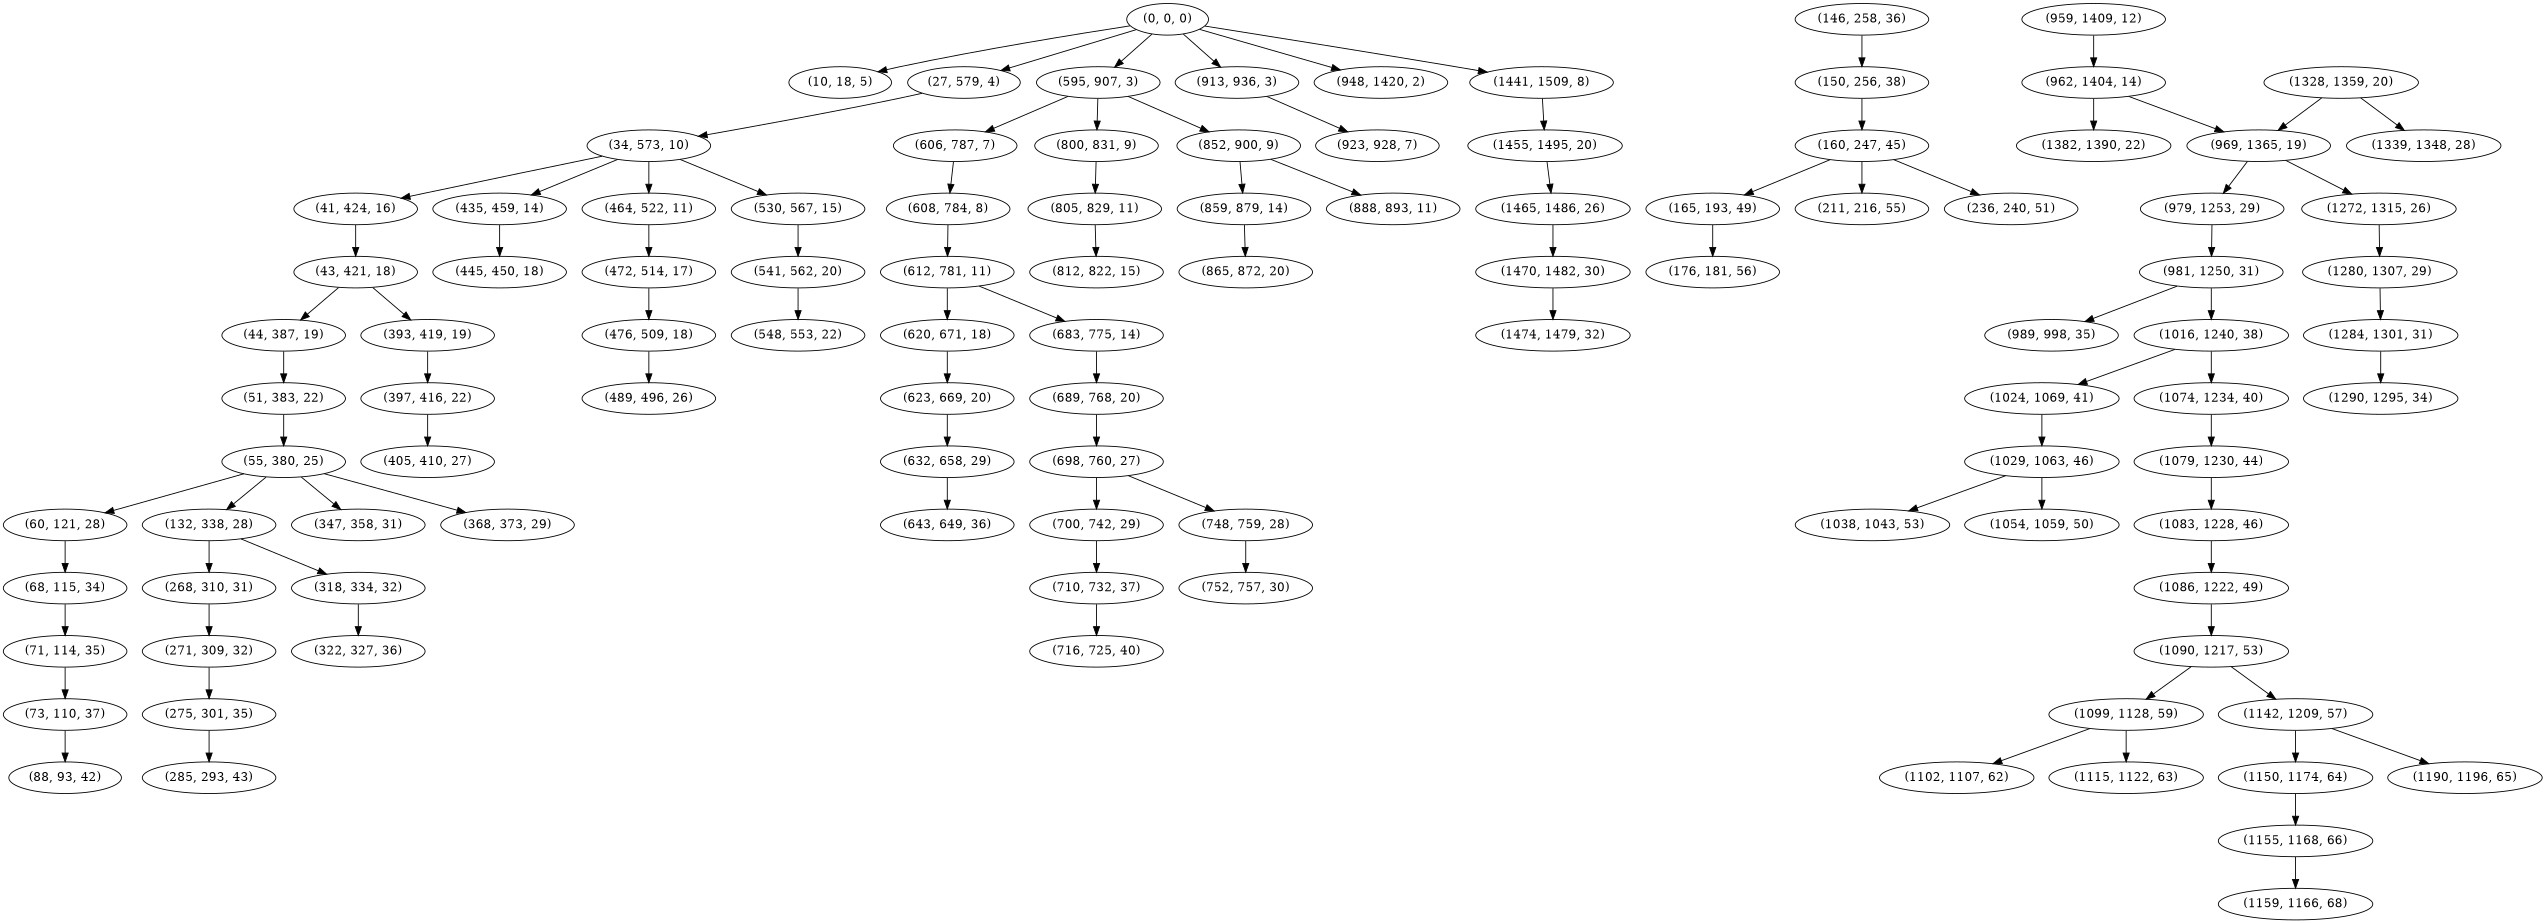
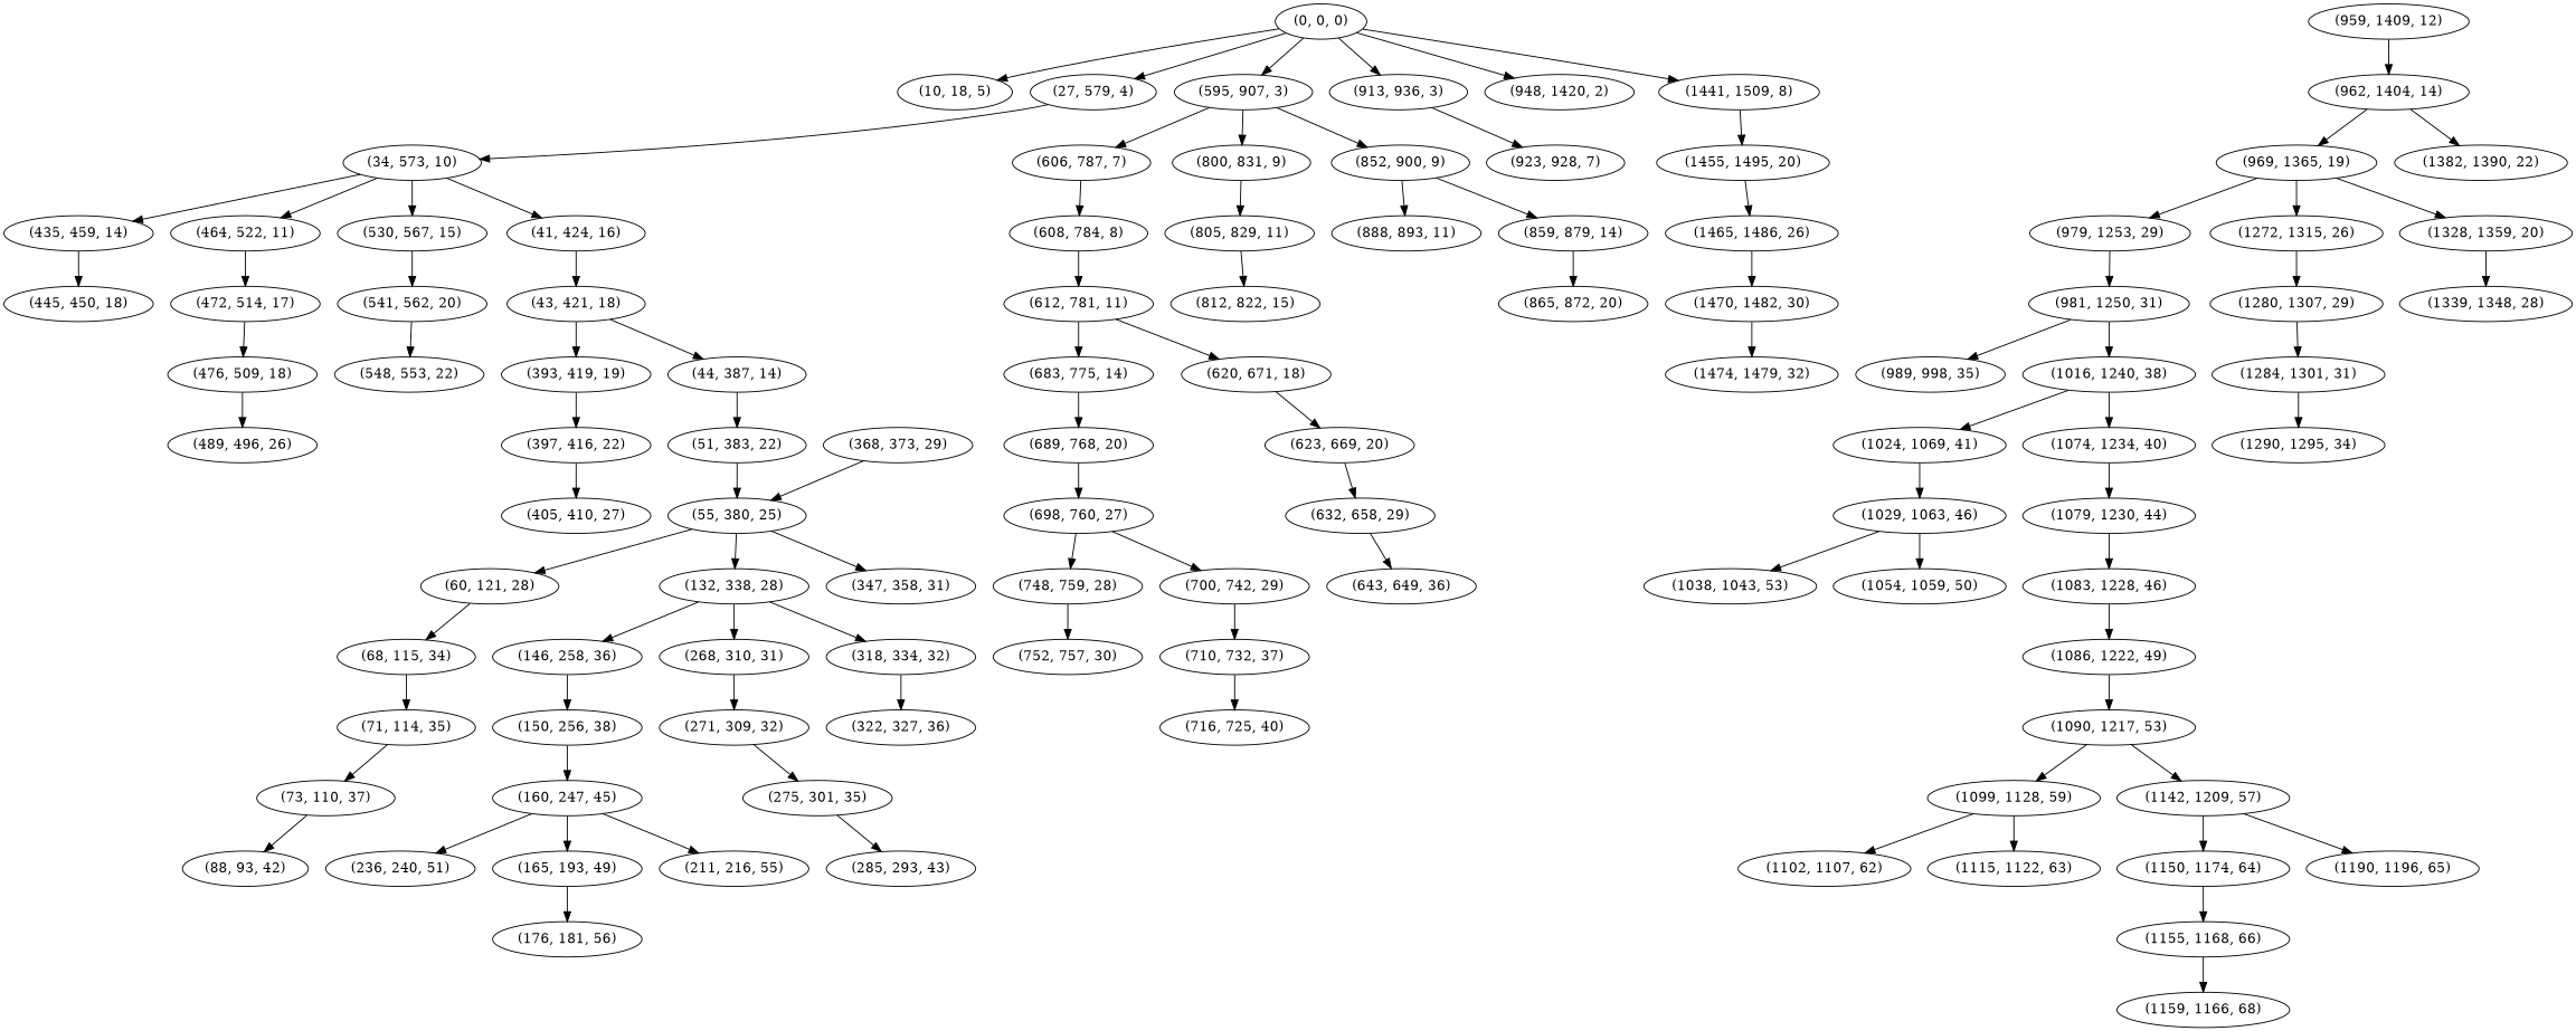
  digraph {
    "(0, 0, 0)"
    "(10, 18, 5)"
    "(27, 579, 4)"
    "(595, 907, 3)"
    "(913, 936, 3)"
    "(948, 1420, 2)"
    "(1441, 1509, 8)"
    "(34, 573, 10)"
    "(606, 787, 7)"
    "(800, 831, 9)"
    "(852, 900, 9)"
    "(923, 928, 7)"
    "(1455, 1495, 20)"
    "(41, 424, 16)"
    "(435, 459, 14)"
    "(464, 522, 11)"
    "(530, 567, 15)"
    "(43, 421, 18)"
    "(445, 450, 18)"
    "(472, 514, 17)"
    "(541, 562, 20)"
-   "(44, 387, 19)"
+   "(44, 387, 19)" [label="(44, 387, 14)"]
    "(393, 419, 19)"
    "(51, 383, 22)"
    "(397, 416, 22)"
    "(55, 380, 25)"
    "(60, 121, 28)"
    "(132, 338, 28)"
    "(347, 358, 31)"
    "(368, 373, 29)"
    "(68, 115, 34)"
    "(146, 258, 36)"
    "(268, 310, 31)"
    "(318, 334, 32)"
    "(71, 114, 35)"
    "(73, 110, 37)"
    "(88, 93, 42)"
    "(150, 256, 38)"
    "(271, 309, 32)"
    "(322, 327, 36)"
    "(160, 247, 45)"
    "(165, 193, 49)"
    "(211, 216, 55)"
    "(236, 240, 51)"
    "(176, 181, 56)"
    "(275, 301, 35)"
    "(285, 293, 43)"
    "(405, 410, 27)"
    "(476, 509, 18)"
    "(489, 496, 26)"
    "(548, 553, 22)"
    "(608, 784, 8)"
    "(805, 829, 11)"
    "(859, 879, 14)"
    "(888, 893, 11)"
    "(612, 781, 11)"
    "(620, 671, 18)"
    "(683, 775, 14)"
    "(623, 669, 20)"
    "(689, 768, 20)"
    "(632, 658, 29)"
    "(643, 649, 36)"
    "(698, 760, 27)"
    "(700, 742, 29)"
    "(748, 759, 28)"
    "(710, 732, 37)"
    "(752, 757, 30)"
    n68 [label="(716, 725, 40)"]
    "(812, 822, 15)"
    "(865, 872, 20)"
    "(959, 1409, 12)"
    "(962, 1404, 14)"
    "(969, 1365, 19)"
    "(1382, 1390, 22)"
    "(979, 1253, 29)"
    "(1272, 1315, 26)"
    "(1328, 1359, 20)"
    "(981, 1250, 31)"
    "(1280, 1307, 29)"
    "(1339, 1348, 28)"
    "(989, 998, 35)"
    "(1016, 1240, 38)"
    "(1024, 1069, 41)"
    "(1074, 1234, 40)"
    "(1029, 1063, 46)"
    "(1079, 1230, 44)"
    "(1038, 1043, 53)"
    "(1054, 1059, 50)"
    "(1083, 1228, 46)"
    "(1086, 1222, 49)"
    "(1090, 1217, 53)"
    "(1099, 1128, 59)"
    "(1142, 1209, 57)"
    "(1102, 1107, 62)"
    "(1115, 1122, 63)"
    "(1150, 1174, 64)"
    "(1190, 1196, 65)"
    "(1155, 1168, 66)"
    "(1159, 1166, 68)"
    "(1284, 1301, 31)"
    "(1290, 1295, 34)"
    "(1465, 1486, 26)"
    "(1470, 1482, 30)"
    "(1474, 1479, 32)"
    "(0, 0, 0)" -> "(10, 18, 5)"
    "(0, 0, 0)" -> "(27, 579, 4)"
    "(0, 0, 0)" -> "(595, 907, 3)"
    "(0, 0, 0)" -> "(913, 936, 3)"
    "(0, 0, 0)" -> "(948, 1420, 2)"
    "(0, 0, 0)" -> "(1441, 1509, 8)"
    "(27, 579, 4)" -> "(34, 573, 10)"
    "(595, 907, 3)" -> "(606, 787, 7)"
    "(595, 907, 3)" -> "(800, 831, 9)"
    "(595, 907, 3)" -> "(852, 900, 9)"
    "(913, 936, 3)" -> "(923, 928, 7)"
    "(1441, 1509, 8)" -> "(1455, 1495, 20)"
    "(34, 573, 10)" -> "(41, 424, 16)"
    "(34, 573, 10)" -> "(435, 459, 14)"
    "(34, 573, 10)" -> "(464, 522, 11)"
    "(34, 573, 10)" -> "(530, 567, 15)"
    "(606, 787, 7)" -> "(608, 784, 8)"
    "(800, 831, 9)" -> "(805, 829, 11)"
    "(852, 900, 9)" -> "(859, 879, 14)"
    "(852, 900, 9)" -> "(888, 893, 11)"
    "(1455, 1495, 20)" -> "(1465, 1486, 26)"
    "(41, 424, 16)" -> "(43, 421, 18)"
    "(435, 459, 14)" -> "(445, 450, 18)"
    "(464, 522, 11)" -> "(472, 514, 17)"
    "(530, 567, 15)" -> "(541, 562, 20)"
    "(43, 421, 18)" -> "(44, 387, 19)"
    "(43, 421, 18)" -> "(393, 419, 19)"
    "(472, 514, 17)" -> "(476, 509, 18)"
    "(541, 562, 20)" -> "(548, 553, 22)"
    "(44, 387, 19)" -> "(51, 383, 22)"
    "(393, 419, 19)" -> "(397, 416, 22)"
    "(51, 383, 22)" -> "(55, 380, 25)"
    "(397, 416, 22)" -> "(405, 410, 27)"
    "(55, 380, 25)" -> "(60, 121, 28)"
    "(55, 380, 25)" -> "(132, 338, 28)"
    "(55, 380, 25)" -> "(347, 358, 31)"
-   "(55, 380, 25)" -> "(368, 373, 29)"
+   "(368, 373, 29)" -> "(55, 380, 25)"
    "(60, 121, 28)" -> "(68, 115, 34)"
+   "(132, 338, 28)" -> "(146, 258, 36)"
    "(132, 338, 28)" -> "(268, 310, 31)"
    "(132, 338, 28)" -> "(318, 334, 32)"
    "(68, 115, 34)" -> "(71, 114, 35)"
    "(146, 258, 36)" -> "(150, 256, 38)"
    "(268, 310, 31)" -> "(271, 309, 32)"
    "(318, 334, 32)" -> "(322, 327, 36)"
    "(71, 114, 35)" -> "(73, 110, 37)"
    "(73, 110, 37)" -> "(88, 93, 42)"
    "(150, 256, 38)" -> "(160, 247, 45)"
    "(271, 309, 32)" -> "(275, 301, 35)"
    "(160, 247, 45)" -> "(165, 193, 49)"
    "(160, 247, 45)" -> "(211, 216, 55)"
    "(160, 247, 45)" -> "(236, 240, 51)"
    "(165, 193, 49)" -> "(176, 181, 56)"
    "(275, 301, 35)" -> "(285, 293, 43)"
    "(476, 509, 18)" -> "(489, 496, 26)"
    "(608, 784, 8)" -> "(612, 781, 11)"
    "(805, 829, 11)" -> "(812, 822, 15)"
    "(859, 879, 14)" -> "(865, 872, 20)"
    "(612, 781, 11)" -> "(620, 671, 18)"
    "(612, 781, 11)" -> "(683, 775, 14)"
    "(620, 671, 18)" -> "(623, 669, 20)"
    "(683, 775, 14)" -> "(689, 768, 20)"
    "(623, 669, 20)" -> "(632, 658, 29)"
    "(689, 768, 20)" -> "(698, 760, 27)"
    "(632, 658, 29)" -> "(643, 649, 36)"
    "(698, 760, 27)" -> "(700, 742, 29)"
    "(698, 760, 27)" -> "(748, 759, 28)"
    "(700, 742, 29)" -> "(710, 732, 37)"
    "(748, 759, 28)" -> "(752, 757, 30)"
    "(710, 732, 37)" -> n68
    "(959, 1409, 12)" -> "(962, 1404, 14)"
    "(962, 1404, 14)" -> "(969, 1365, 19)"
    "(962, 1404, 14)" -> "(1382, 1390, 22)"
    "(969, 1365, 19)" -> "(979, 1253, 29)"
    "(969, 1365, 19)" -> "(1272, 1315, 26)"
-   "(1328, 1359, 20)" -> "(969, 1365, 19)"
+   "(969, 1365, 19)" -> "(1328, 1359, 20)"
    "(979, 1253, 29)" -> "(981, 1250, 31)"
    "(1272, 1315, 26)" -> "(1280, 1307, 29)"
    "(1328, 1359, 20)" -> "(1339, 1348, 28)"
    "(981, 1250, 31)" -> "(989, 998, 35)"
    "(981, 1250, 31)" -> "(1016, 1240, 38)"
    "(1280, 1307, 29)" -> "(1284, 1301, 31)"
    "(1016, 1240, 38)" -> "(1024, 1069, 41)"
    "(1016, 1240, 38)" -> "(1074, 1234, 40)"
    "(1024, 1069, 41)" -> "(1029, 1063, 46)"
    "(1074, 1234, 40)" -> "(1079, 1230, 44)"
    "(1029, 1063, 46)" -> "(1038, 1043, 53)"
    "(1029, 1063, 46)" -> "(1054, 1059, 50)"
    "(1079, 1230, 44)" -> "(1083, 1228, 46)"
    "(1083, 1228, 46)" -> "(1086, 1222, 49)"
    "(1086, 1222, 49)" -> "(1090, 1217, 53)"
    "(1090, 1217, 53)" -> "(1099, 1128, 59)"
    "(1090, 1217, 53)" -> "(1142, 1209, 57)"
    "(1099, 1128, 59)" -> "(1102, 1107, 62)"
    "(1099, 1128, 59)" -> "(1115, 1122, 63)"
    "(1142, 1209, 57)" -> "(1150, 1174, 64)"
    "(1142, 1209, 57)" -> "(1190, 1196, 65)"
    "(1150, 1174, 64)" -> "(1155, 1168, 66)"
    "(1155, 1168, 66)" -> "(1159, 1166, 68)"
    "(1284, 1301, 31)" -> "(1290, 1295, 34)"
    "(1465, 1486, 26)" -> "(1470, 1482, 30)"
    "(1470, 1482, 30)" -> "(1474, 1479, 32)"
  }
